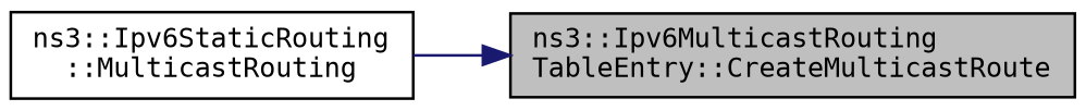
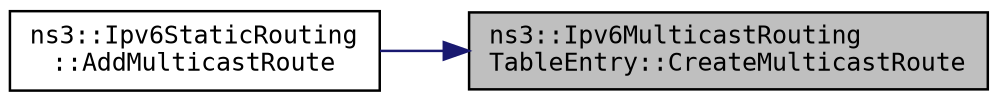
  digraph {
    rankdir=RL
    fontname="DejaVu Sans Mono"
    node [color=black fontname="DejaVu Sans Mono" fontsize=10 shape=record style=filled]
    n1 [fillcolor=grey75 fontcolor=black height=0.2 label="ns3::Ipv6MulticastRouting\lTableEntry::CreateMulticastRoute" width=0.4]
-   n2 [fillcolor=white height=0.2 label="ns3::Ipv6StaticRouting\l::MulticastRouting" width=0.4]
+   n2 [fillcolor=white height=0.2 label="ns3::Ipv6StaticRouting\l::AddMulticastRoute" width=0.4]
    n1 -> n2 [color=midnightblue dir=back fontname="DejaVu Sans Mono" fontsize=10 labelfontname=Helvetica labelfontsize=10 style=solid]
  }
